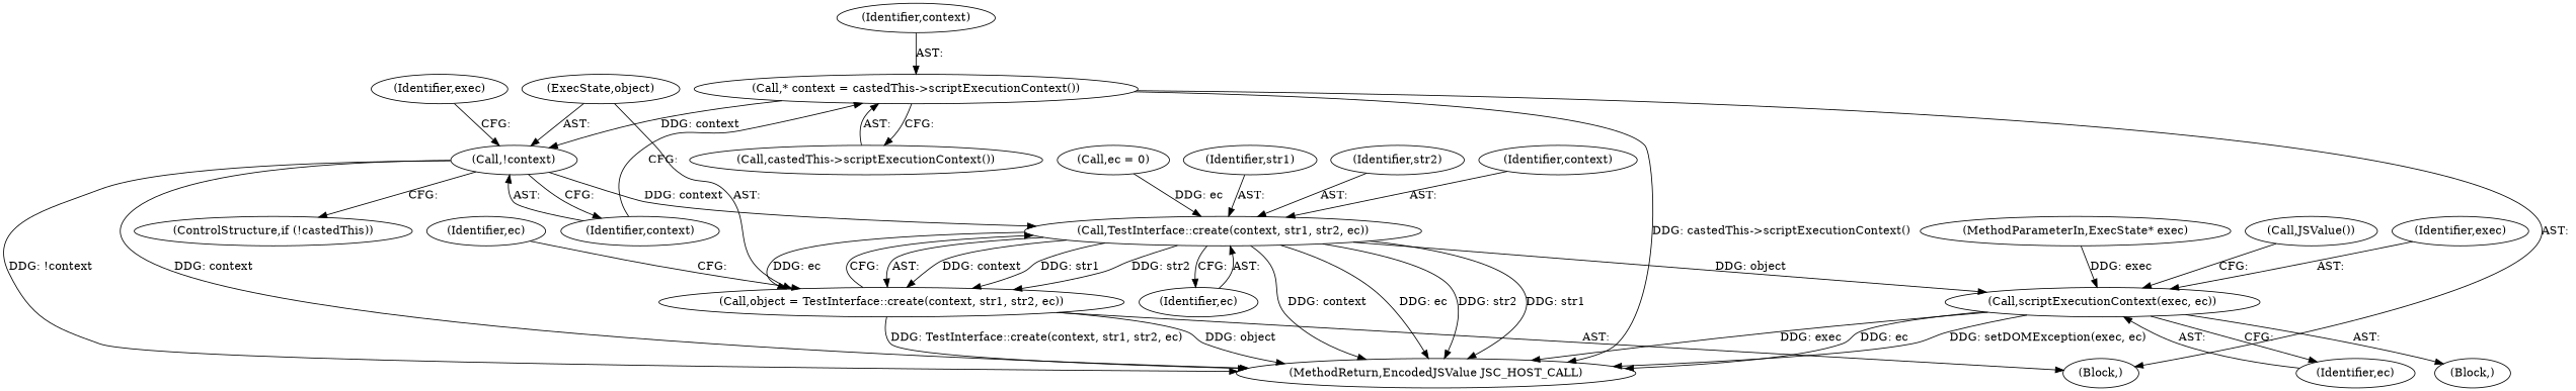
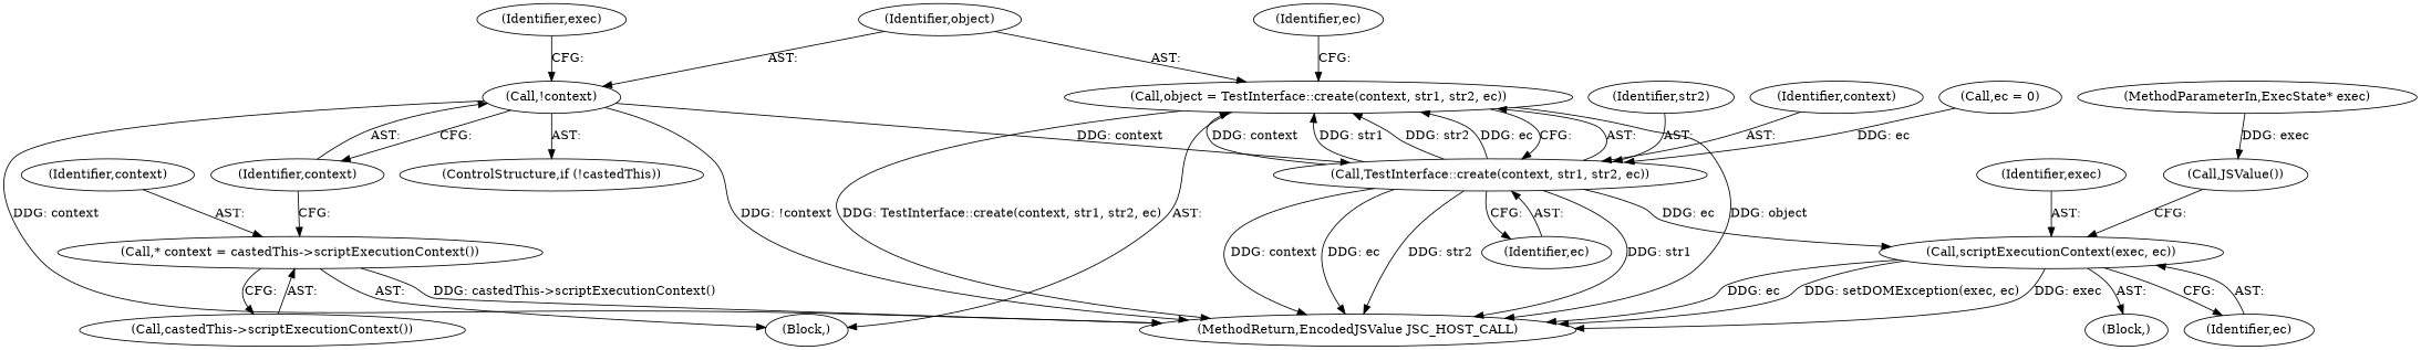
  digraph {
    n1 [label="(Call,* context = castedThis->scriptExecutionContext())"]
    n2 [label="(Call,!context)"]
    n3 [label="(Block,)"]
    n4 [label="(MethodReturn,EncodedJSValue JSC_HOST_CALL)"]
    n5 [label="(Call,castedThis->scriptExecutionContext())"]
    n6 [label="(Call,TestInterface::create(context, str1, str2, ec))"]
    n7 [label="(Identifier,context)"]
    n8 [label="(ControlStructure,if (!castedThis))"]
    n9 [label="(Call,object = TestInterface::create(context, str1, str2, ec))"]
    n10 [label="(Call,scriptExecutionContext(exec, ec))"]
    n11 [label="(Identifier,ec)"]
    n12 [label="(Block,)"]
    n13 [label="(Identifier,ec)"]
    n14 [label="(Identifier,str2)"]
    n15 [label="(Identifier,context)"]
    n16 [label="(Identifier,ec)"]
    n17 [label="(MethodParameterIn,ExecState* exec)"]
    n18 [label="(Identifier,exec)"]
    n19 [label="(Call,JSValue())"]
    n20 [label="(Call,ec = 0)"]
    n21 [label="(Identifier,context)"]
-   n22 [label="(Identifier,str1)"]
    n23 [label="(Identifier,exec)"]
-   n24 [label="(ExecState,object)"]
-   n1 -> n2 [label="DDG: context"]
+   n24 [label="(Identifier,object)"]
    n1 -> n3 [label="AST: "]
    n1 -> n4 [label="DDG: castedThis->scriptExecutionContext()"]
    n1 -> n5 [label="CFG: "]
    n2 -> n4 [label="DDG: !context"]
    n2 -> n4 [label="DDG: context"]
    n2 -> n6 [label="DDG: context"]
    n2 -> n7 [label="CFG: "]
-   n2 -> n8 [label="CFG: "]
+   n2 -> n8 [label="AST: "]
    n5 -> n1 [label="AST: "]
    n6 -> n4 [label="DDG: ec"]
    n6 -> n4 [label="DDG: str2"]
    n6 -> n4 [label="DDG: str1"]
    n6 -> n4 [label="DDG: context"]
    n6 -> n9 [label="AST: "]
    n6 -> n9 [label="DDG: context"]
    n6 -> n9 [label="DDG: str1"]
    n6 -> n9 [label="DDG: str2"]
    n6 -> n9 [label="DDG: ec"]
-   n6 -> n10 [label="DDG: object"]
+   n6 -> n10 [label="DDG: ec"]
    n6 -> n11 [label="CFG: "]
    n7 -> n1 [label="CFG: "]
    n7 -> n2 [label="AST: "]
    n9 -> n3 [label="AST: "]
    n9 -> n4 [label="DDG: object"]
    n9 -> n4 [label="DDG: TestInterface::create(context, str1, str2, ec)"]
    n9 -> n6 [label="CFG: "]
    n10 -> n4 [label="DDG: setDOMException(exec, ec)"]
    n10 -> n4 [label="DDG: exec"]
    n10 -> n4 [label="DDG: ec"]
    n10 -> n12 [label="AST: "]
    n10 -> n13 [label="CFG: "]
    n11 -> n6 [label="AST: "]
    n13 -> n10 [label="AST: "]
    n14 -> n6 [label="AST: "]
    n15 -> n6 [label="AST: "]
    n16 -> n9 [label="CFG: "]
-   n17 -> n10 [label="DDG: exec"]
+   n17 -> n19 [label="DDG: exec"]
    n18 -> n2 [label="CFG: "]
    n19 -> n10 [label="CFG: "]
    n20 -> n6 [label="DDG: ec"]
    n21 -> n1 [label="AST: "]
-   n22 -> n6 [label="AST: "]
    n23 -> n10 [label="AST: "]
    n24 -> n2 [label="AST: "]
    n24 -> n9 [label="AST: "]
  }
